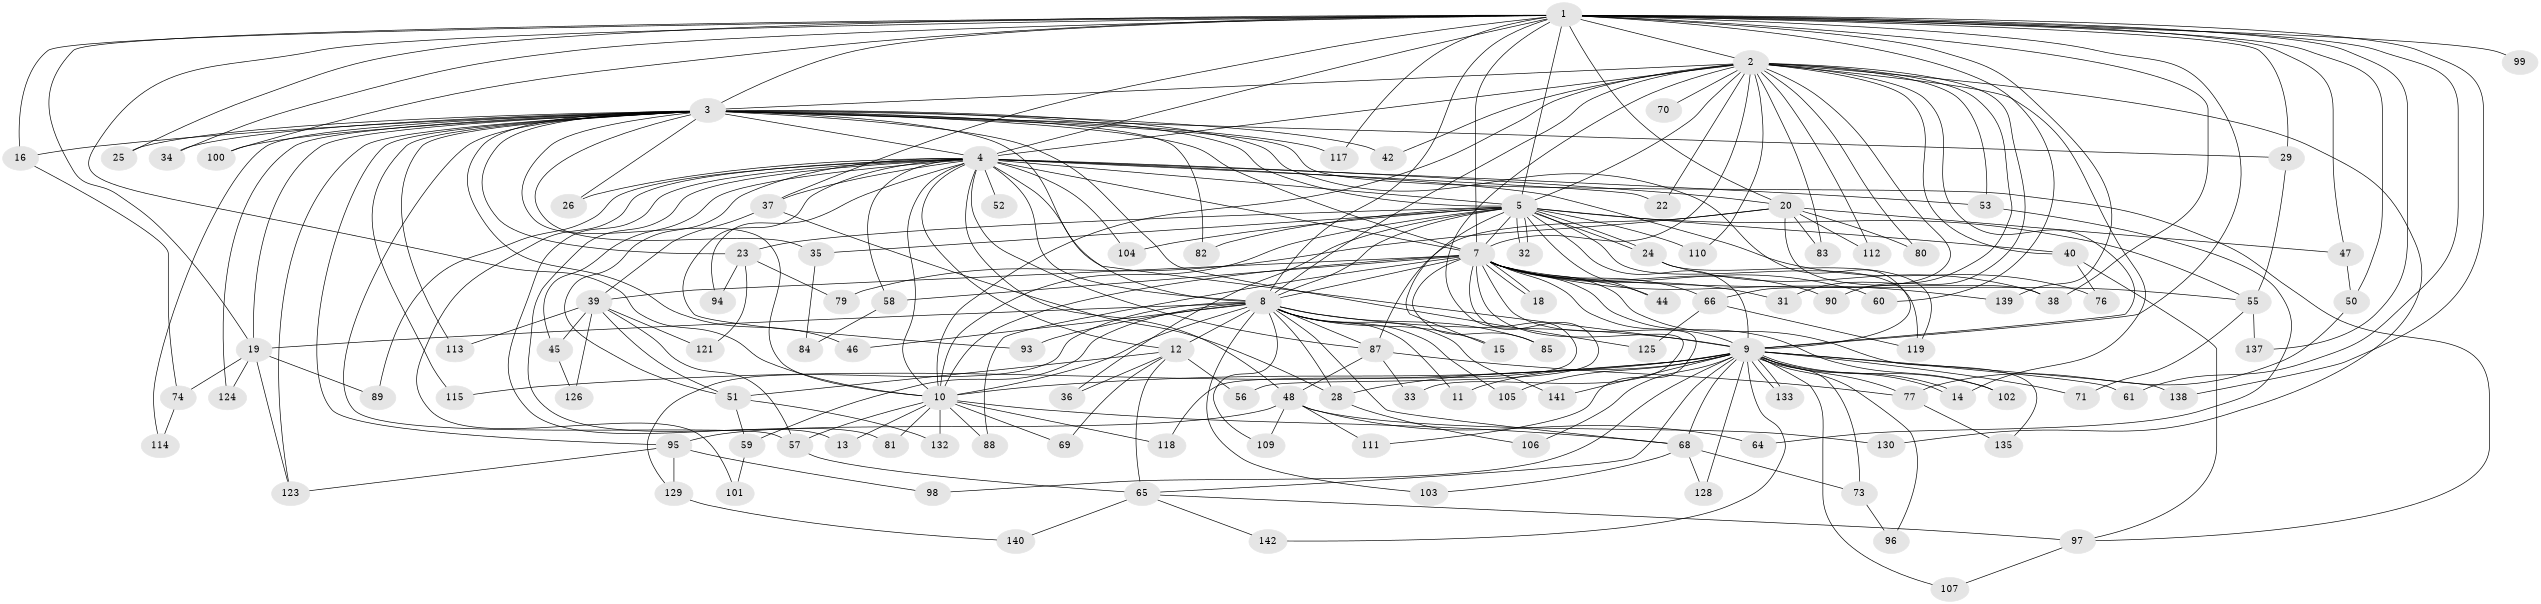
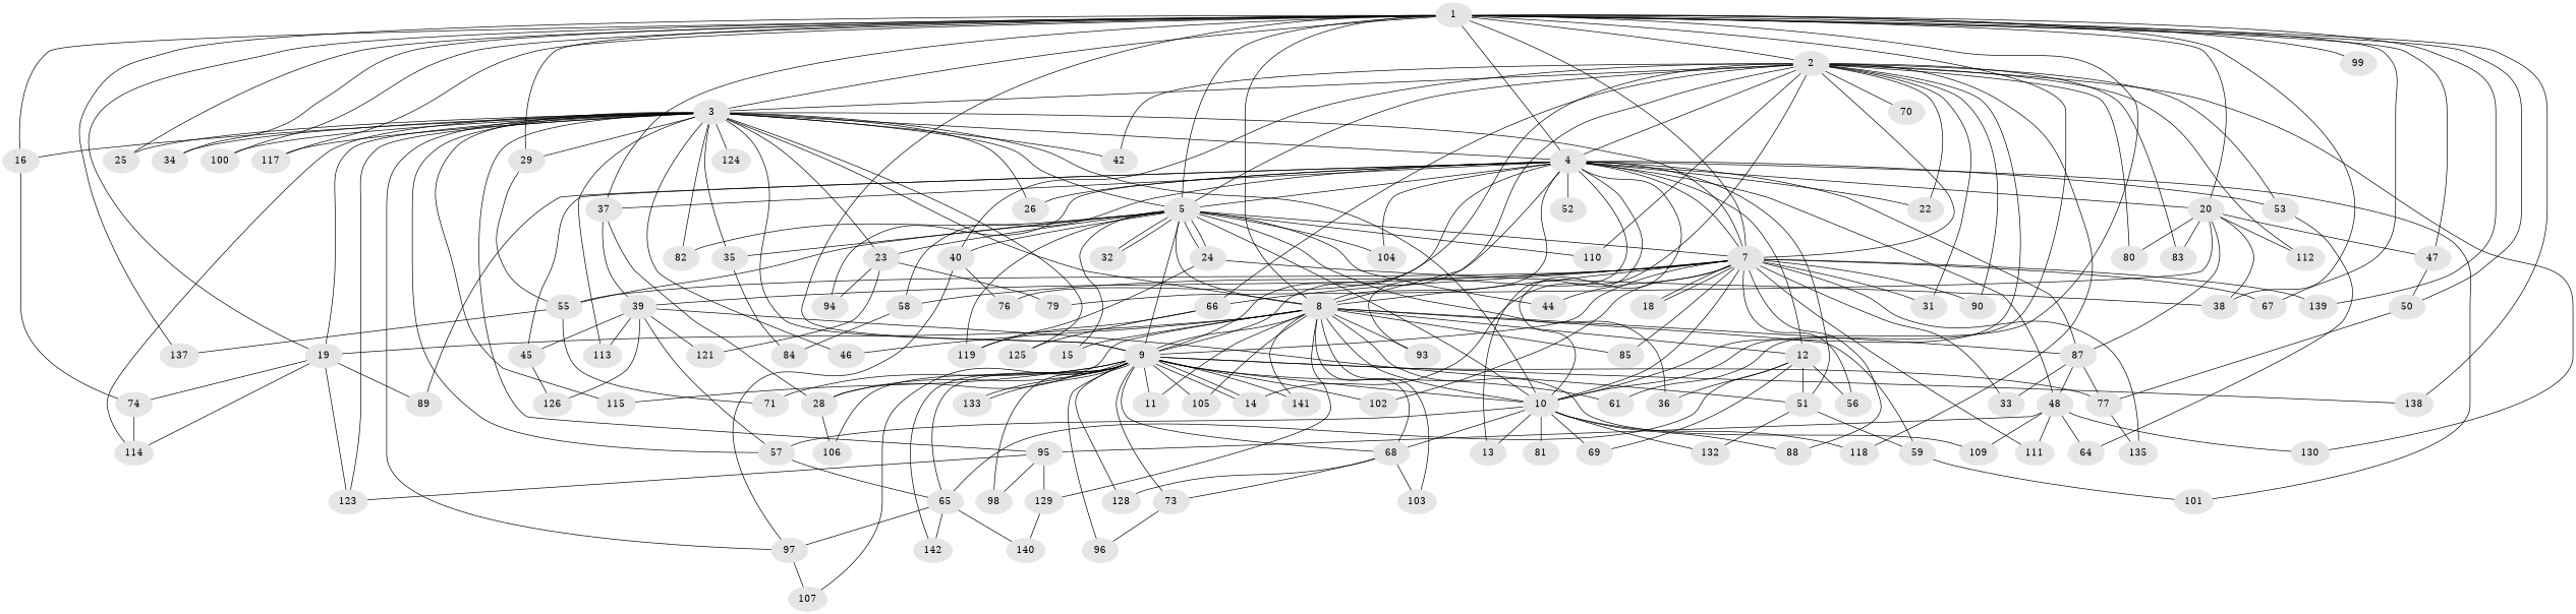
  graph {
    node [color=gray90 style=filled]
    1 [super="+17"]
    2 [super="+30"]
    3 [super="+120"]
    4 [super="+6"]
    5 [super="+28"]
    7 [super="+108"]
    8 [super="+43"]
    9 [super="+62"]
    10 [super="+72"]
    16
    19 [super="+91"]
    20 [super="+21"]
    25
    29
    34
    37
    38 [super="+134"]
    47
    50
-   60
+   60 [label=67]
    61
    99
    100
    117
    137
    138
    139
    14 [super="+41"]
    22
    31
    40
    42
    53
    66
    70
    80
    83
    90
    110
    112
    118
    130
    23
    26
    35
    46
    57
    82
    95
    97 [super="+116"]
    113
    114
    115
    123 [super="+131"]
    124
    125
    52
    12 [super="+49"]
    13
    n60 [label=87 super="+75"]
    45
    48 [super="+63"]
    51 [super="+136"]
    58
    76
    81
    89
    93
    94
    101
    104
    15
    24 [super="+67"]
    32
    36
    44
    55 [super="+92"]
    119 [super="+127"]
    18
    33
    39
    56
    85
    88
    102
    111
    135
    11
    59
    68 [super="+86"]
    n91 [label=28 super="+87"]
    103
    105
    109
    129
    141
    65 [super="+143"]
    71
    73
    77 [super="+122"]
    96
    98
    106
    107
    128
    133
    142
    69
    132
    74
    79
    64
    121
    84
    126
    140
    1 -- 2 [weight=2]
    1 -- 3
    1 -- 4 [weight=2]
    1 -- 5 [weight=2]
    1 -- 7
    1 -- 8
    1 -- 9
    1 -- 10
    1 -- 16
    1 -- 19
    1 -- 20
    1 -- 25
    1 -- 29
    1 -- 34
    1 -- 37
    1 -- 38
    1 -- 47
    1 -- 50
    1 -- 60
    1 -- 61
    1 -- 99 [weight=2]
    1 -- 100
    1 -- 117
    1 -- 137
    1 -- 138
    1 -- 139
    2 -- 3
    2 -- 4 [weight=2]
    2 -- 5
    2 -- 7
    2 -- 8
    2 -- 9
    2 -- 10
    2 -- 14
    2 -- 22
    2 -- 31
    2 -- 40
    2 -- 42
    2 -- 53
    2 -- 66
    2 -- 70
    2 -- 80
    2 -- 83
    2 -- 90
    2 -- 110
    2 -- 112
    2 -- 118
    2 -- 130
    3 -- 4 [weight=2]
    3 -- 5
    3 -- 7 [weight=3]
    3 -- 8
    3 -- 9 [weight=2]
    3 -- 10
    3 -- 16
    3 -- 19
    3 -- 25
    3 -- 29
    3 -- 34
    3 -- 100
    3 -- 117
    3 -- 42
    3 -- 23
    3 -- 26
    3 -- 35
    3 -- 46
    3 -- 57
    3 -- 82
    3 -- 95
    3 -- 97
    3 -- 113
    3 -- 114
    3 -- 115
    3 -- 123
    3 -- 124
    3 -- 125
    4 -- 5 [weight=2]
    4 -- 7 [weight=2]
    4 -- 8 [weight=2]
    4 -- 9 [weight=2]
    4 -- 10 [weight=2]
    4 -- 20 [weight=2]
    4 -- 37
    4 -- 22
    4 -- 53
    4 -- 26
    4 -- 52
    4 -- 12 [weight=2]
    4 -- 13
    4 -- n60
    4 -- 45
    4 -- 48
    4 -- 51
    4 -- 58
    4 -- 76
-   4 -- 81
    4 -- 89
    4 -- 93
    4 -- 94
    4 -- 101
    4 -- 104
    5 -- 7
    5 -- 8 [weight=2]
    5 -- 9
    5 -- 10
    5 -- 40
    5 -- 110
    5 -- 23
    5 -- 35
    5 -- 82
    5 -- 104
    5 -- 15
    5 -- 24
    5 -- 24
    5 -- 32
    5 -- 32
    5 -- 36
    5 -- 44
    5 -- 55
    5 -- 119
    7 -- 8
    7 -- 9
    7 -- 10
    7 -- 60
    7 -- 139
    7 -- 31
    7 -- 66
    7 -- 90
    7 -- 58
    7 -- 44
    7 -- 55
    7 -- 18
    7 -- 18
    7 -- 33
    7 -- 39
    7 -- 56
    7 -- 85
    7 -- 88
    7 -- 102
    7 -- 111
    7 -- 135
    8 -- 9 [weight=2]
    8 -- 10
    8 -- 19
    8 -- 46
    8 -- 12
    8 -- n60
    8 -- 93
    8 -- 15
    8 -- 85
    8 -- 11
    8 -- 59
    8 -- 68
    8 -- n91
    8 -- 103
    8 -- 105
    8 -- 109
    8 -- 129
    8 -- 141
    9 -- 10
    9 -- 61
    9 -- 138
    9 -- 14
    9 -- 14
    9 -- 115
    9 -- 102
    9 -- 11
    9 -- 68
    9 -- n91
    9 -- 105
    9 -- 141
    9 -- 65
    9 -- 71
    9 -- 73
    9 -- 77
    9 -- 96
    9 -- 98
    9 -- 106
    9 -- 107
    9 -- 128
    9 -- 133
    9 -- 133
    9 -- 142
    10 -- 118
    10 -- 57
    10 -- 13
    10 -- 81
    10 -- 88
    10 -- 68
    10 -- 69
    10 -- 132
    16 -- 74
    19 -- 123
-   19 -- 124
+   19 -- 114
    19 -- 89
    19 -- 74
    20 -- 38 [weight=2]
    20 -- 47
    20 -- 80
    20 -- 83
    20 -- 112
    20 -- n60
    20 -- 79
    29 -- 55
    37 -- 39
    37 -- n91
    47 -- 50
    50 -- 77
    40 -- 97
    40 -- 76
    53 -- 64
    66 -- 125
    66 -- 119
    23 -- 94
    23 -- 79
    23 -- 121
    35 -- 84
    57 -- 65
    95 -- 123
    95 -- 129
    95 -- 98
    97 -- 107
    12 -- 51
    12 -- 36
    12 -- 56
    12 -- 65
    12 -- 69
    n60 -- 48
    n60 -- 33
    n60 -- 77
    45 -- 126
    48 -- 130
    48 -- 95
    48 -- 111
    48 -- 109
    48 -- 64
    51 -- 59
    51 -- 132
    58 -- 84
    24 -- 38
    24 -- 119
    55 -- 137
    55 -- 71
    39 -- 57
    39 -- 113
    39 -- 45
    39 -- 51
    39 -- 121
    39 -- 126
    59 -- 101
    68 -- 103
    68 -- 73
    68 -- 128
    n91 -- 106
    129 -- 140
    65 -- 97
    65 -- 142
    65 -- 140
    73 -- 96
    77 -- 135
    74 -- 114
  }
